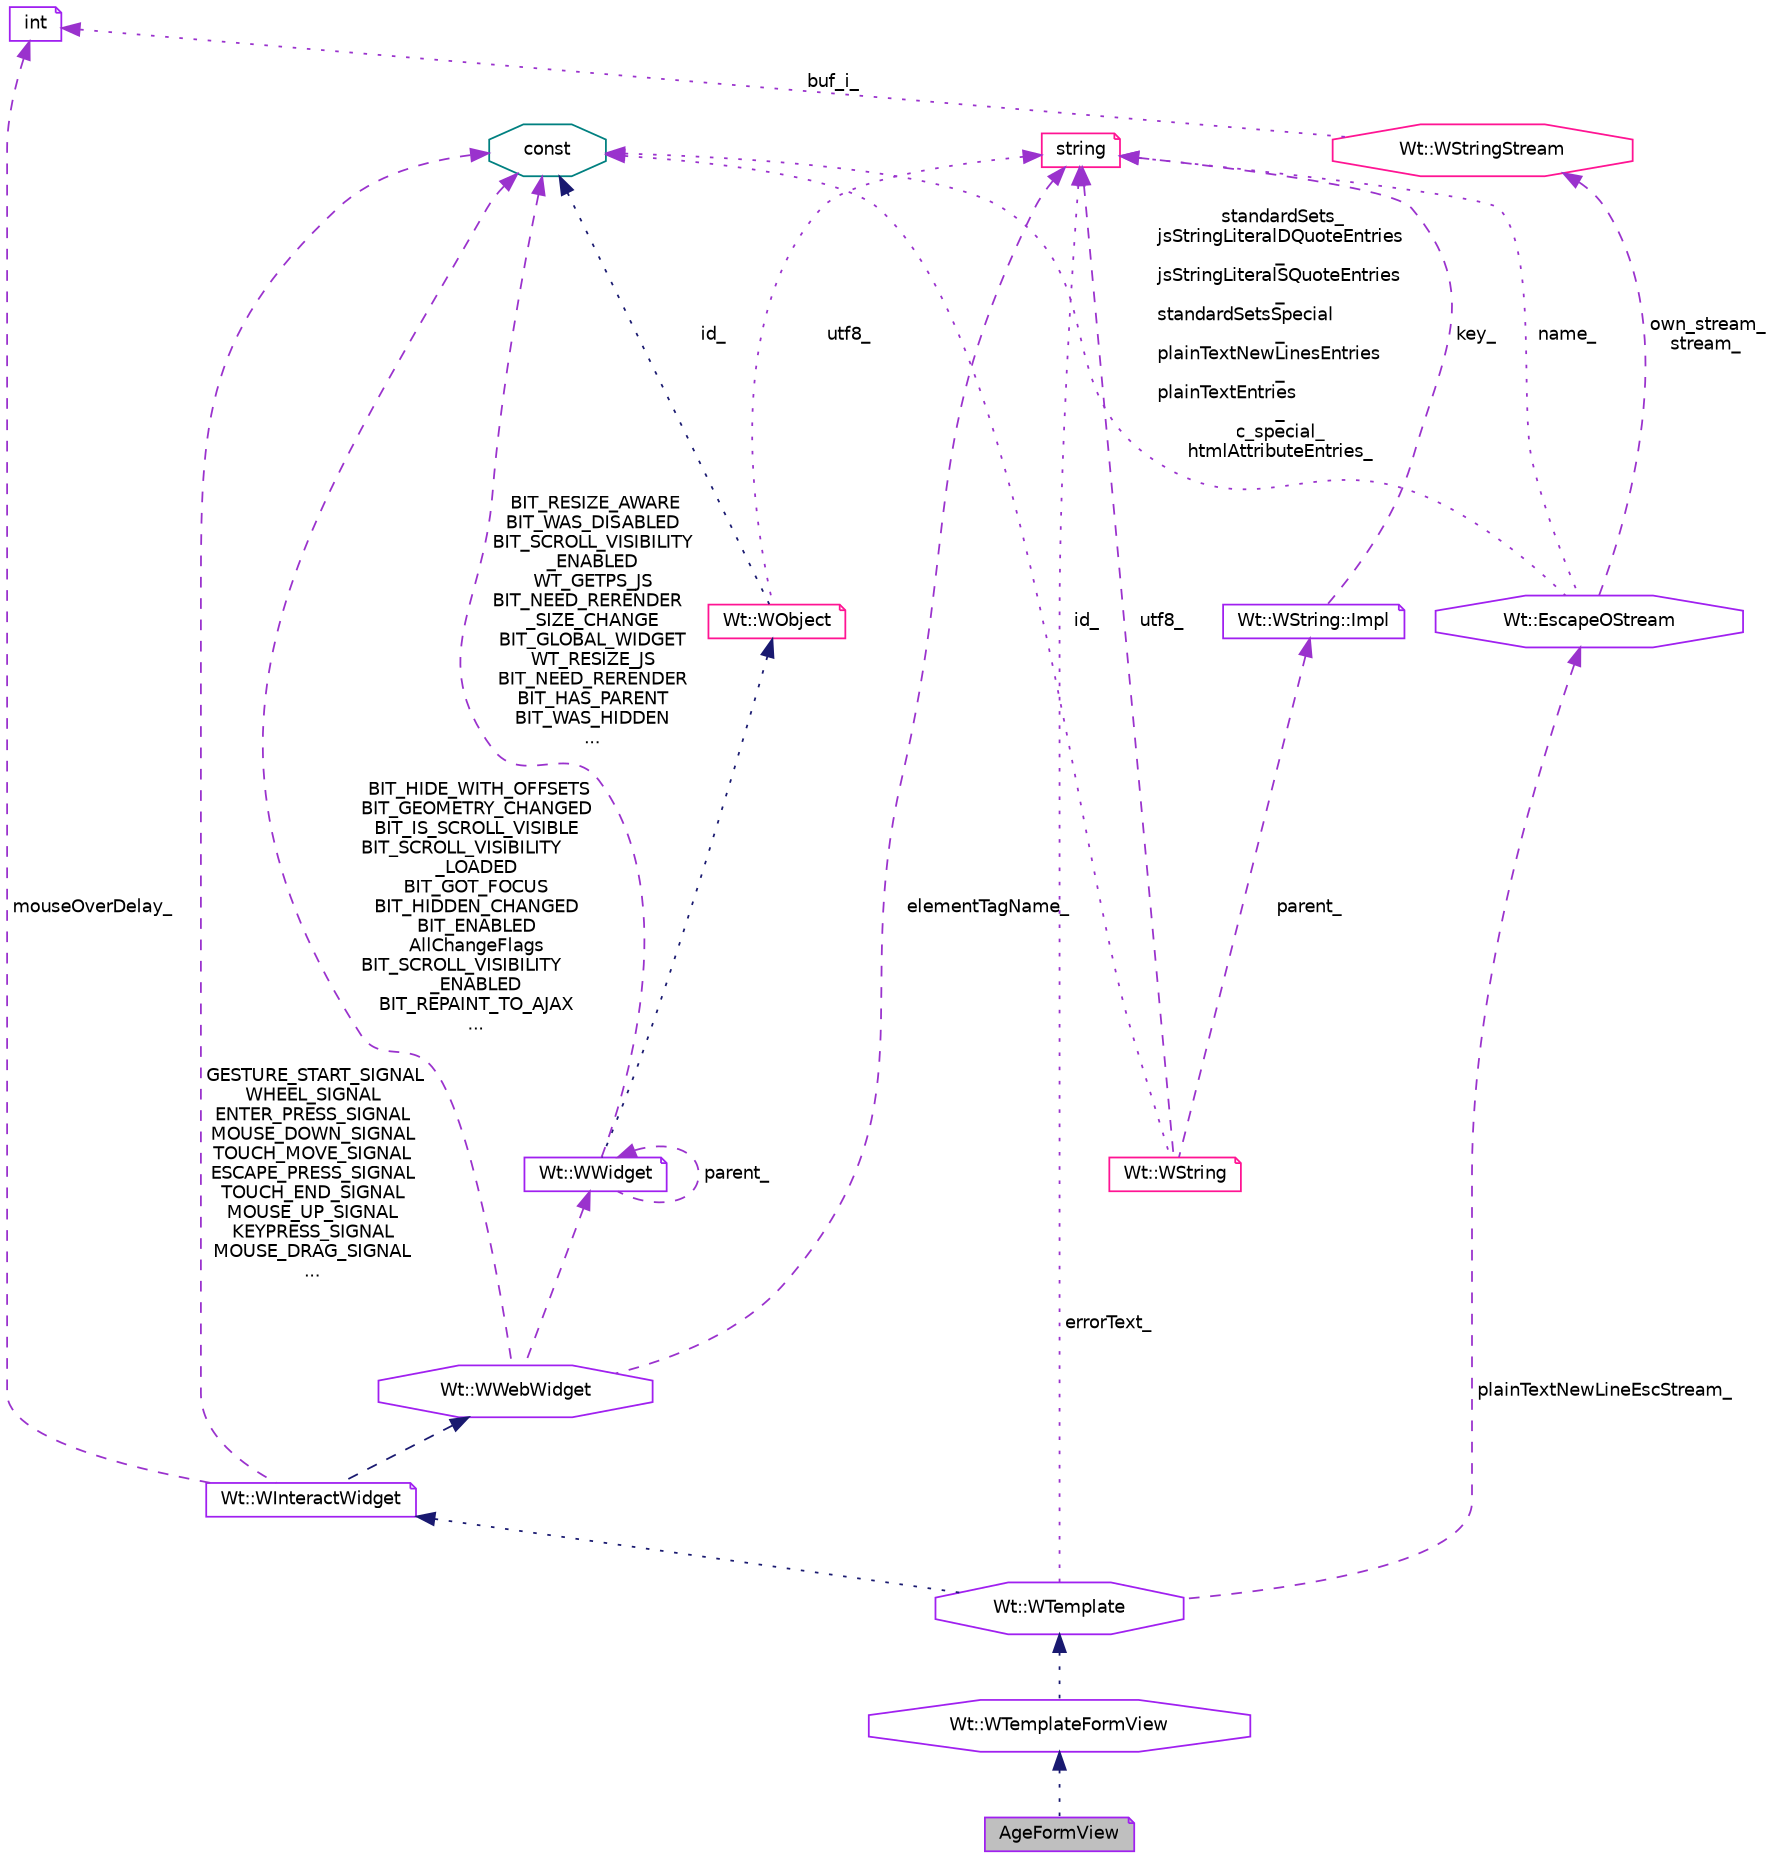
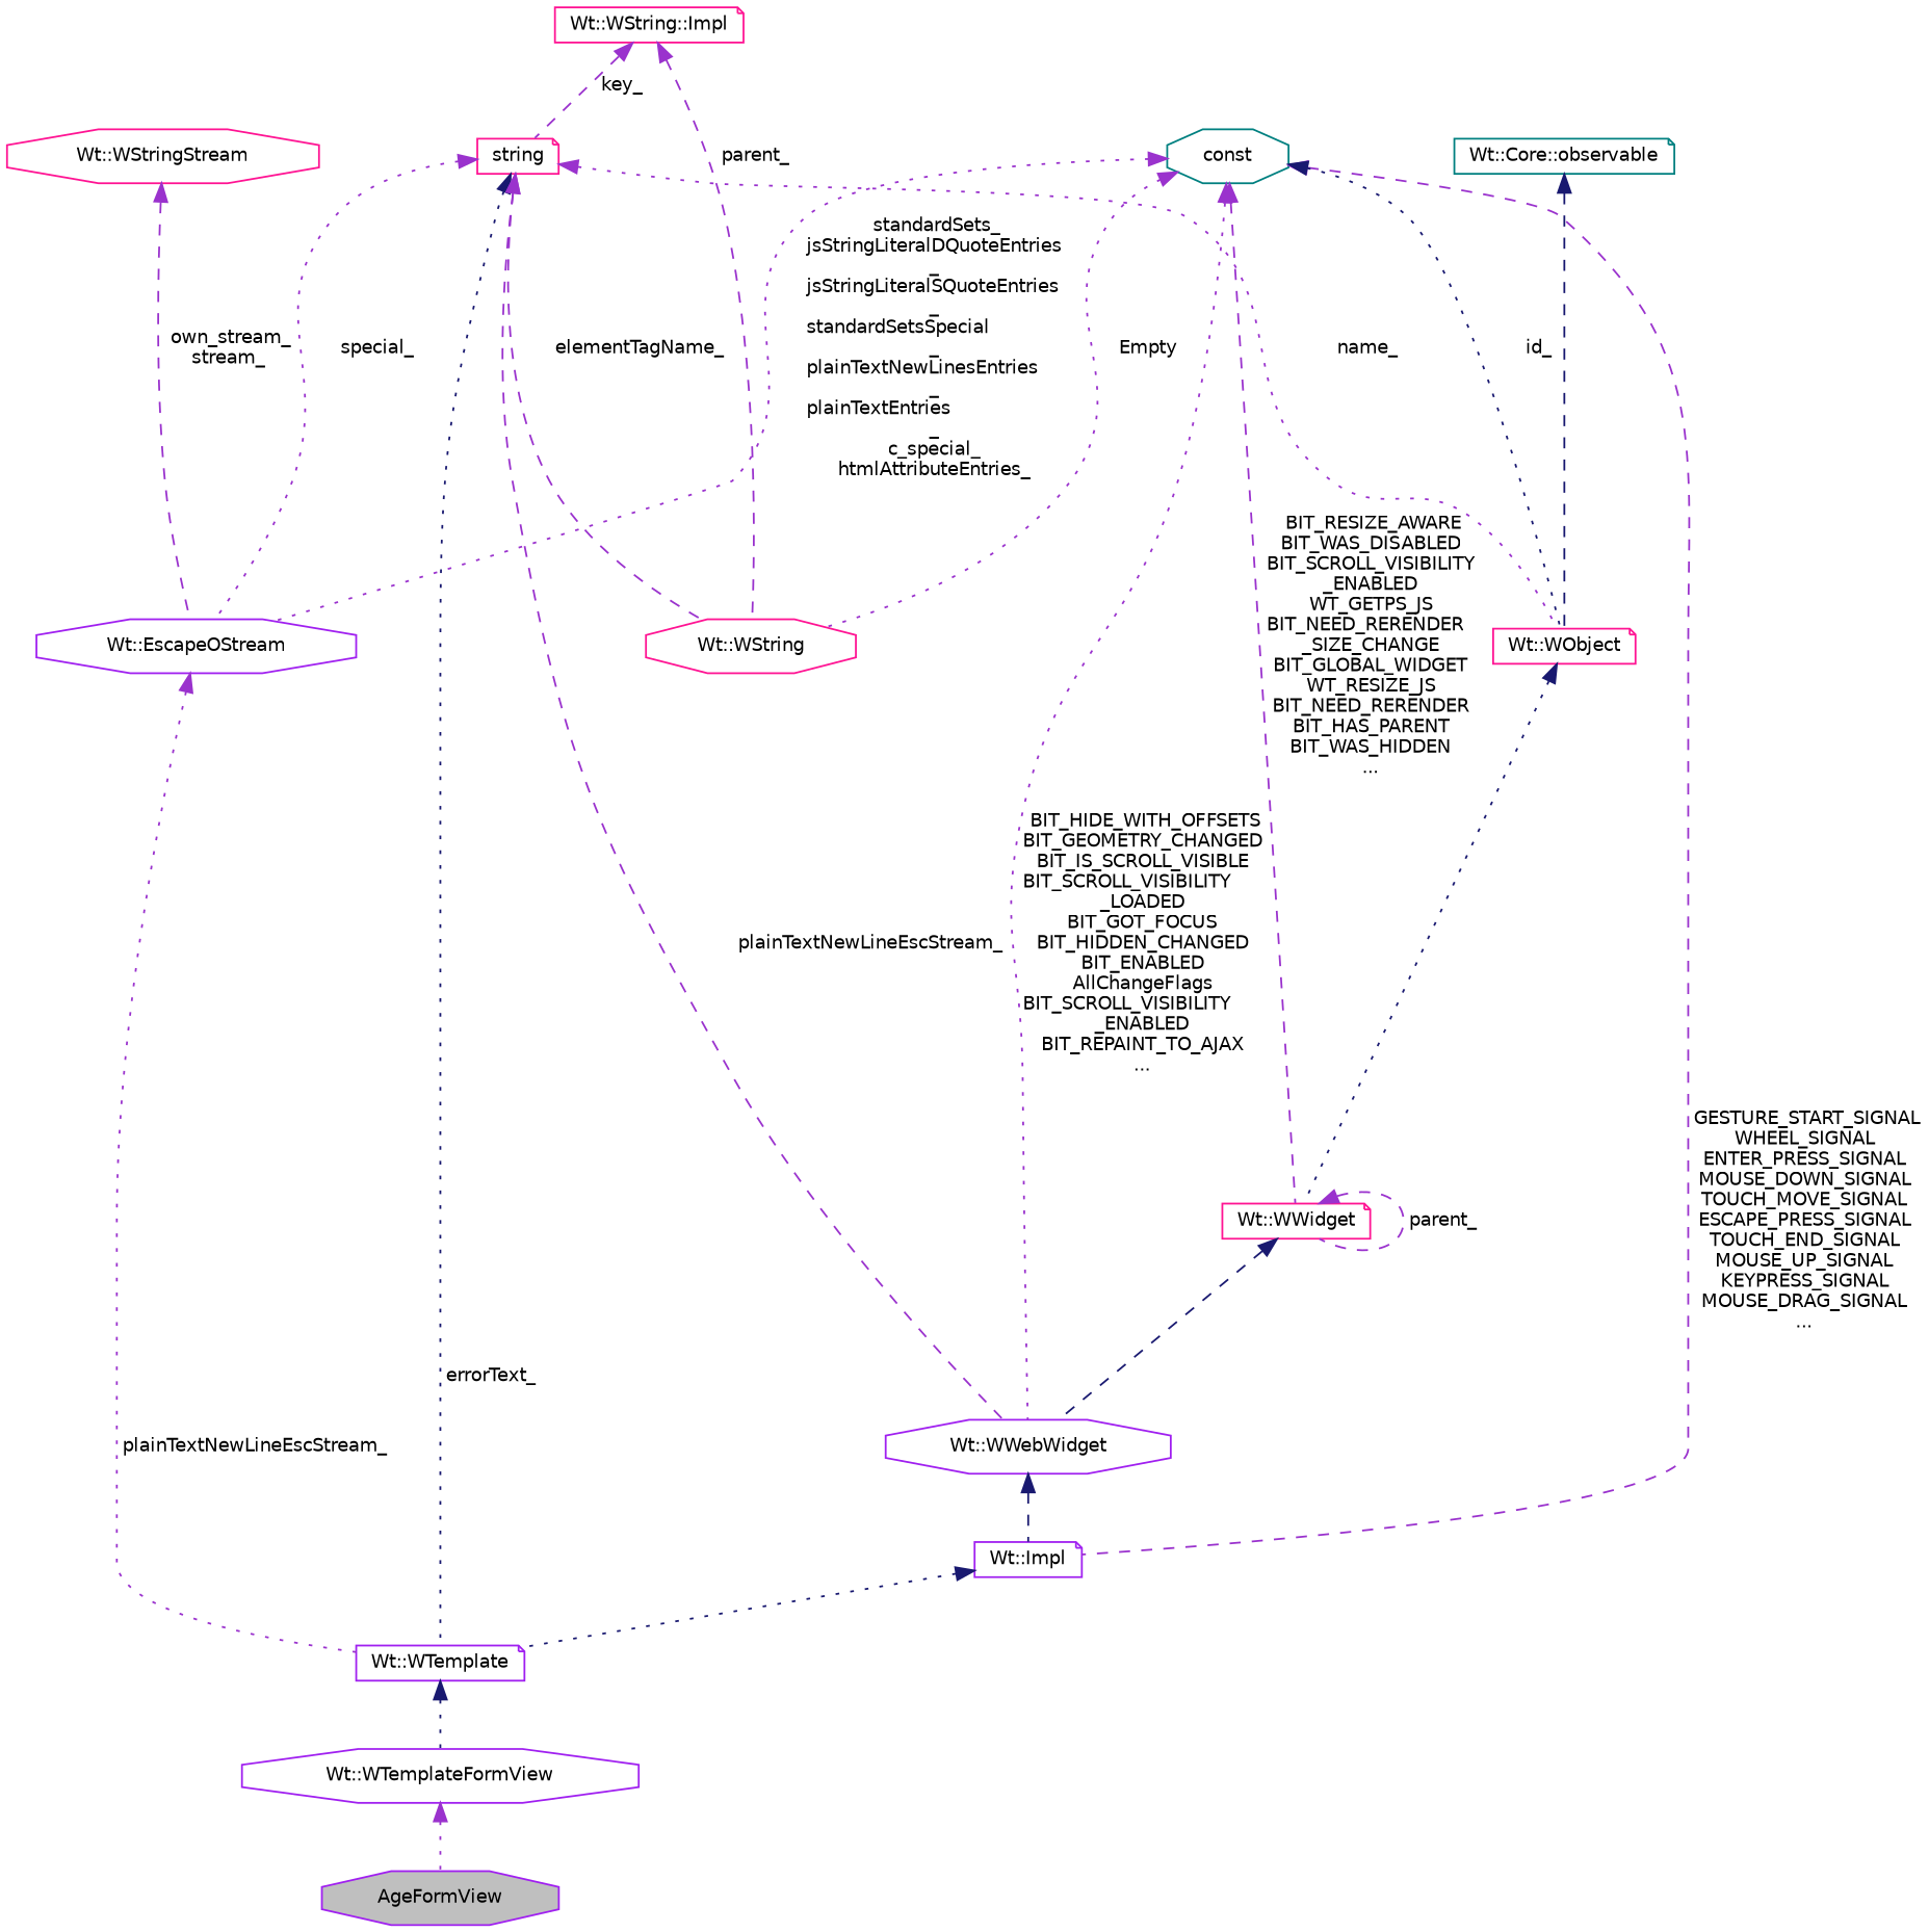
  digraph {
    node [color=purple fillcolor=white fontname=Helvetica fontsize=10 shape=note style=filled]
    edge [color=darkorchid3 dir=back fontname=Helvetica fontsize=10 labelfontname=Helvetica labelfontsize=10 style=dashed]
-   n1 [fillcolor=grey75 fontcolor=black height=0.2 label=AgeFormView width=0.4]
+   n1 [fillcolor=grey75 fontcolor=black height=0.2 label=AgeFormView shape=octagon width=0.4]
    n2 [height=0.2 label="Wt::WTemplateFormView" shape=octagon width=0.4]
-   n3 [height=0.2 label="Wt::WTemplate" shape=octagon width=0.4]
-   n4 [height=0.2 label="Wt::WInteractWidget" width=0.4]
+   n3 [height=0.2 label="Wt::WTemplate" width=0.4]
+   n4 [height=0.2 label="Wt::Impl" width=0.4]
    n5 [height=0.2 label="Wt::WWebWidget" shape=octagon width=0.4]
-   n6 [height=0.2 label="Wt::WWidget" width=0.4]
+   n6 [color=deeppink height=0.2 label="Wt::WWidget" width=0.4]
    n7 [color=deeppink height=0.2 label="Wt::WObject" width=0.4]
+   n8 [color=teal height=0.2 label="Wt::Core::observable" width=0.4]
    n9 [color=deeppink height=0.2 label=string width=0.4]
-   n10 [color=deeppink height=0.2 label="Wt::WString" width=0.4]
-   n11 [height=0.2 label="Wt::WString::Impl" width=0.4]
+   n10 [color=deeppink height=0.2 label="Wt::WString" shape=octagon width=0.4]
+   n11 [color=deeppink height=0.2 label="Wt::WString::Impl" width=0.4]
    n12 [height=0.2 label="Wt::EscapeOStream" shape=octagon width=0.4]
    n13 [color=teal height=0.2 label=const shape=octagon width=0.4]
-   n14 [height=0.2 label=int width=0.4]
    n15 [color=deeppink height=0.2 label="Wt::WStringStream" shape=octagon width=0.4]
-   n2 -> n1 [color=midnightblue style=dotted]
+   n2 -> n1 [style=dotted]
    n3 -> n2 [color=midnightblue style=dotted]
    n4 -> n3 [color=midnightblue style=dotted]
    n5 -> n4 [color=midnightblue]
-   n6 -> n5
+   n6 -> n5 [color=midnightblue]
    n6 -> n6 [label=" parent_"]
    n7 -> n6 [color=midnightblue style=dotted]
-   n9 -> n3 [label=" errorText_" style=dotted]
-   n9 -> n5 [label=" elementTagName_"]
-   n9 -> n7 [label=" utf8_" style=dotted]
-   n9 -> n10 [label=" utf8_"]
-   n9 -> n11 [label=" key_"]
-   n9 -> n12 [label=" name_" style=dotted]
+   n8 -> n7 [color=midnightblue]
+   n9 -> n3 [color=midnightblue label=" errorText_" style=dotted]
+   n9 -> n5 [label=" plainTextNewLineEscStream_"]
+   n9 -> n7 [label=" name_" style=dotted]
+   n9 -> n10 [label=" elementTagName_"]
+   n11 -> n9 [label=" key_"]
+   n9 -> n12 [label=" special_" style=dotted]
    n11 -> n10 [label=" parent_"]
-   n12 -> n3 [label=" plainTextNewLineEscStream_"]
+   n12 -> n3 [label=" plainTextNewLineEscStream_" style=dotted]
    n13 -> n4 [label=" GESTURE_START_SIGNAL\nWHEEL_SIGNAL\nENTER_PRESS_SIGNAL\nMOUSE_DOWN_SIGNAL\nTOUCH_MOVE_SIGNAL\nESCAPE_PRESS_SIGNAL\nTOUCH_END_SIGNAL\nMOUSE_UP_SIGNAL\nKEYPRESS_SIGNAL\nMOUSE_DRAG_SIGNAL\n..."]
-   n13 -> n5 [label=" BIT_HIDE_WITH_OFFSETS\nBIT_GEOMETRY_CHANGED\nBIT_IS_SCROLL_VISIBLE\nBIT_SCROLL_VISIBILITY\l_LOADED\nBIT_GOT_FOCUS\nBIT_HIDDEN_CHANGED\nBIT_ENABLED\nAllChangeFlags\nBIT_SCROLL_VISIBILITY\l_ENABLED\nBIT_REPAINT_TO_AJAX\n..."]
+   n13 -> n5 [label=" BIT_HIDE_WITH_OFFSETS\nBIT_GEOMETRY_CHANGED\nBIT_IS_SCROLL_VISIBLE\nBIT_SCROLL_VISIBILITY\l_LOADED\nBIT_GOT_FOCUS\nBIT_HIDDEN_CHANGED\nBIT_ENABLED\nAllChangeFlags\nBIT_SCROLL_VISIBILITY\l_ENABLED\nBIT_REPAINT_TO_AJAX\n..." style=dotted]
    n13 -> n6 [label=" BIT_RESIZE_AWARE\nBIT_WAS_DISABLED\nBIT_SCROLL_VISIBILITY\l_ENABLED\nWT_GETPS_JS\nBIT_NEED_RERENDER\l_SIZE_CHANGE\nBIT_GLOBAL_WIDGET\nWT_RESIZE_JS\nBIT_NEED_RERENDER\nBIT_HAS_PARENT\nBIT_WAS_HIDDEN\n..."]
    n13 -> n7 [color=midnightblue label=" id_" style=dotted]
-   n13 -> n10 [label=" id_" style=dotted]
+   n13 -> n10 [label=" Empty" style=dotted]
    n13 -> n12 [label=" standardSets_\njsStringLiteralDQuoteEntries\l_\njsStringLiteralSQuoteEntries\l_\nstandardSetsSpecial\l_\nplainTextNewLinesEntries\l_\nplainTextEntries\l_\nc_special_\nhtmlAttributeEntries_" style=dotted]
-   n14 -> n4 [label=" mouseOverDelay_"]
-   n14 -> n15 [label=" buf_i_" style=dotted]
    n15 -> n12 [label=" own_stream_\nstream_"]
  }
